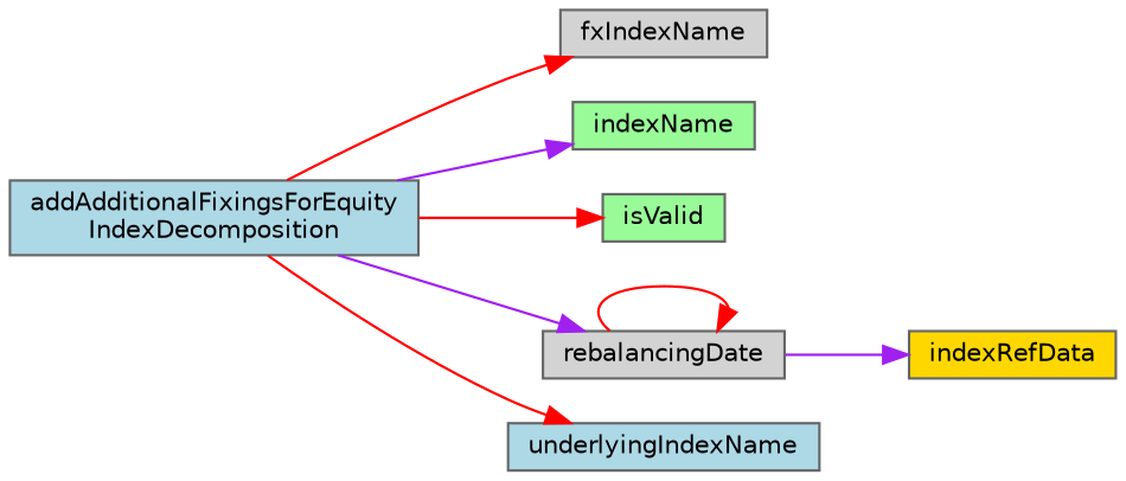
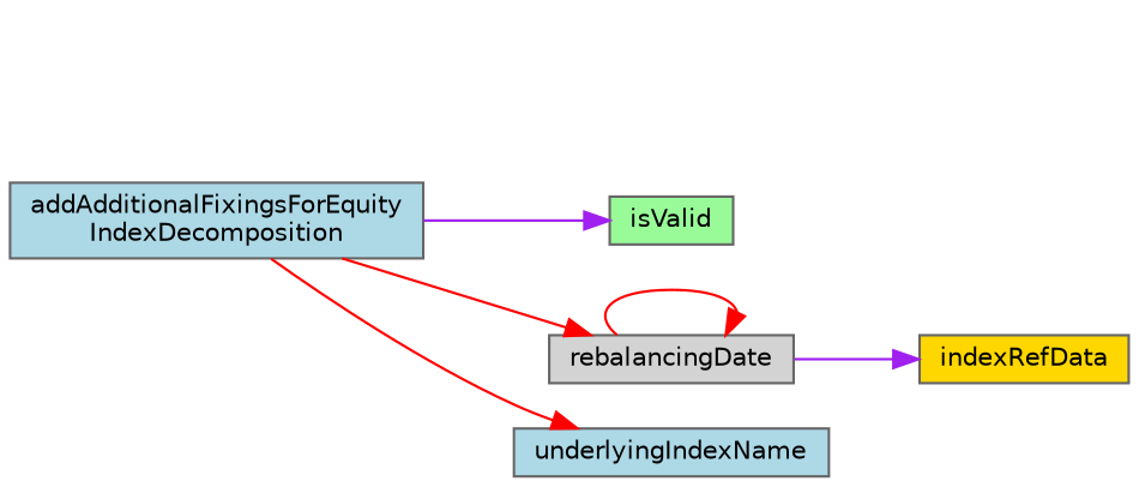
  digraph {
    rankdir=LR
    node [color=grey40 fillcolor=lightblue fontname=Helvetica fontsize=10 shape=box style=filled]
    edge [color=red fontname=Helvetica fontsize=10 labelfontname=Helvetica labelfontsize=10 style=solid]
    n1 [color=gray40 fontcolor=black height=0.2 label="addAdditionalFixingsForEquity\lIndexDecomposition" width=0.4]
-   n2 [fillcolor=lightgrey height=0.2 label=fxIndexName width=0.4]
-   n3 [fillcolor=palegreen height=0.2 label=indexName width=0.4]
    n4 [fillcolor=palegreen height=0.2 label=isValid width=0.4]
    n5 [fillcolor=lightgrey height=0.2 label=rebalancingDate width=0.4]
    n6 [height=0.2 label=underlyingIndexName width=0.4]
    n7 [fillcolor=gold height=0.2 label=indexRefData width=0.4]
-   n1 -> n2
-   n1 -> n3 [color=purple]
-   n1 -> n4
-   n1 -> n5 [color=purple]
+   n1 -> n4 [color=purple]
+   n1 -> n5
    n1 -> n6
    n5 -> n5
    n5 -> n7 [color=purple]
  }
